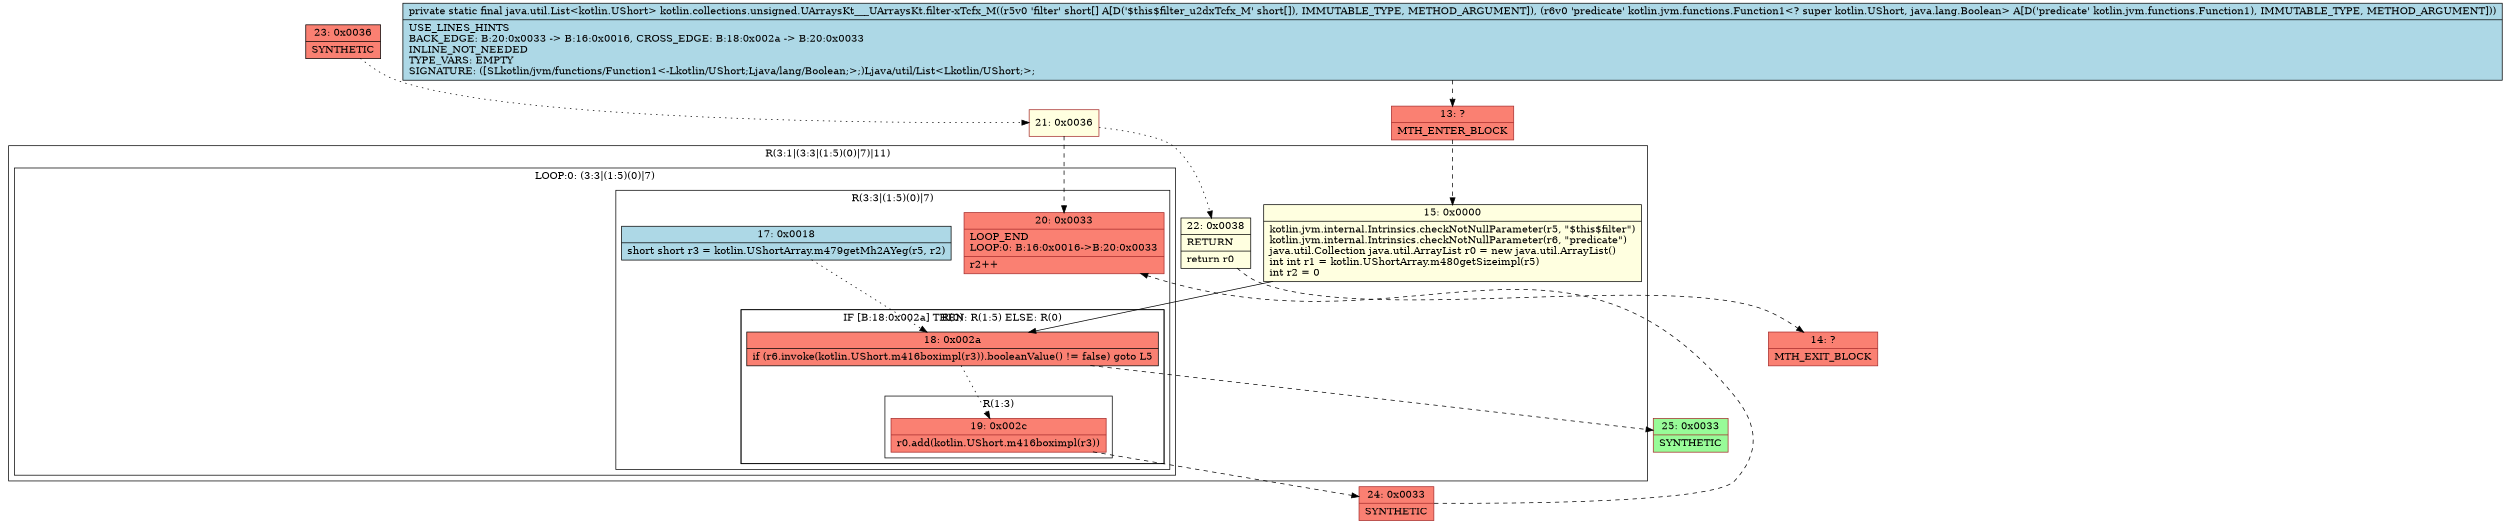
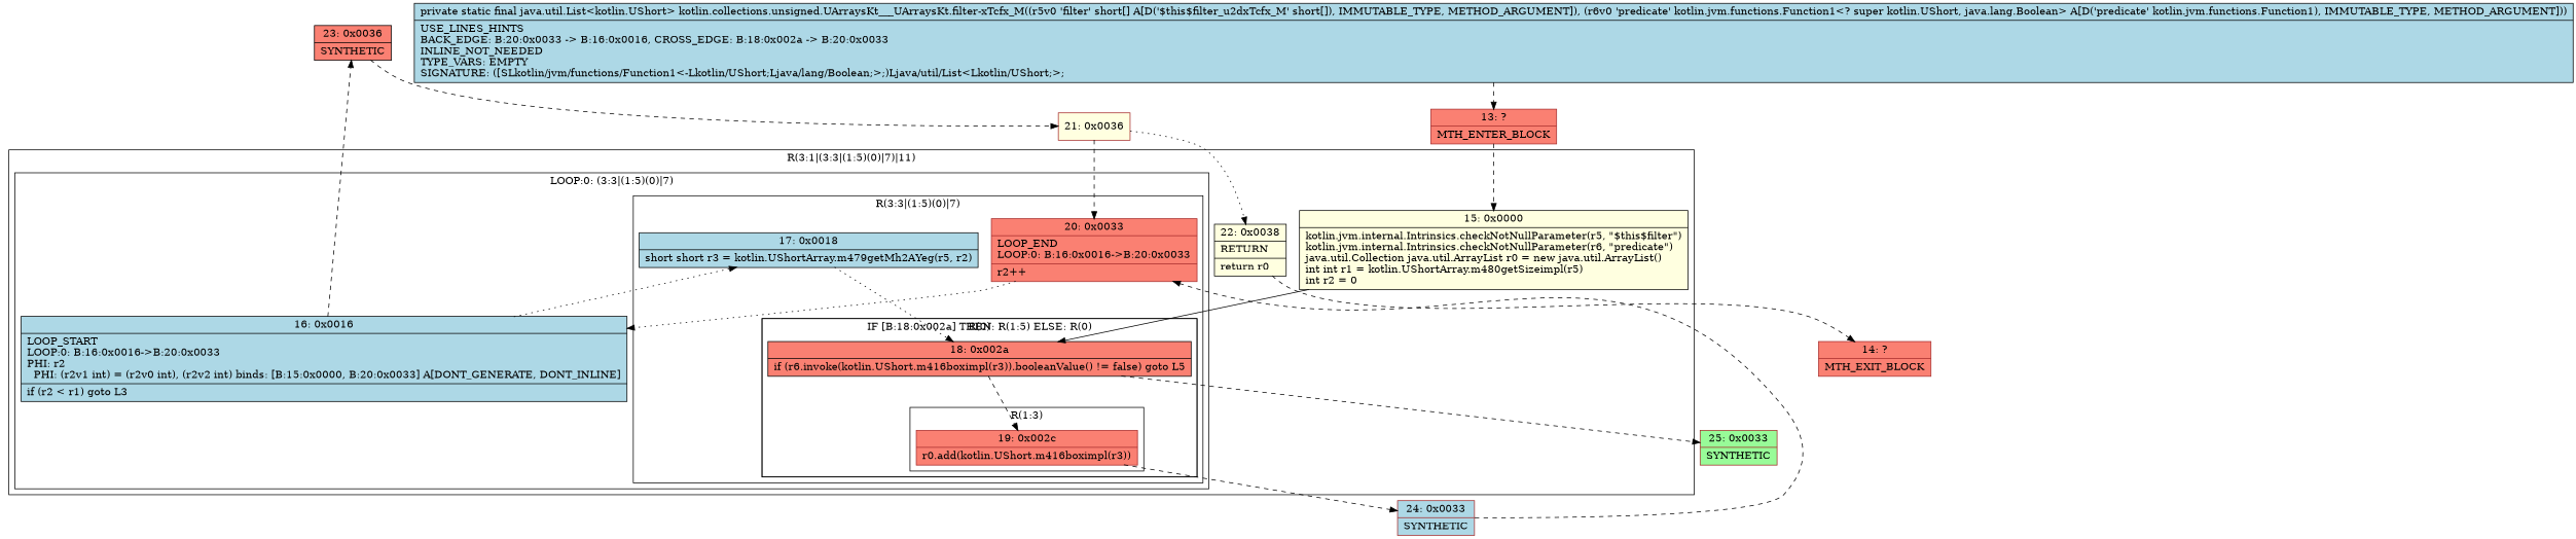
  digraph {
    node [color=brown fillcolor=salmon shape=record style=filled]
    edge [style=dashed]
    n1 [label="{19\:\ 0x002c|r0.add(kotlin.UShort.m416boximpl(r3))\l}"]
    n2 [color=black label="{18\:\ 0x002a|if (r6.invoke(kotlin.UShort.m416boximpl(r3)).booleanValue() != false) goto L5\l}"]
    n3 [color=black fillcolor=lightblue label="{17\:\ 0x0018|short short r3 = kotlin.UShortArray.m479getMh2AYeg(r5, r2)\l}"]
    n4 [label="{20\:\ 0x0033|LOOP_END\lLOOP:0: B:16:0x0016\-\>B:20:0x0033\l|r2++\l}"]
+   n5 [color=black fillcolor=lightblue label="{16\:\ 0x0016|LOOP_START\lLOOP:0: B:16:0x0016\-\>B:20:0x0033\lPHI: r2 \l  PHI: (r2v1 int) = (r2v0 int), (r2v2 int) binds: [B:15:0x0000, B:20:0x0033] A[DONT_GENERATE, DONT_INLINE]\l|if (r2 \< r1) goto L3\l}"]
    n6 [color=black fillcolor=lightyellow label="{15\:\ 0x0000|kotlin.jvm.internal.Intrinsics.checkNotNullParameter(r5, \"$this$filter\")\lkotlin.jvm.internal.Intrinsics.checkNotNullParameter(r6, \"predicate\")\ljava.util.Collection java.util.ArrayList r0 = new java.util.ArrayList()\lint int r1 = kotlin.UShortArray.m480getSizeimpl(r5)\lint r2 = 0\l}"]
    n7 [color=black fillcolor=lightyellow label="{22\:\ 0x0038|RETURN\l|return r0\l}"]
-   n8 [label="{24\:\ 0x0033|SYNTHETIC\l}"]
+   n8 [fillcolor=lightblue label="{24\:\ 0x0033|SYNTHETIC\l}"]
    n9 [fillcolor=palegreen label="{25\:\ 0x0033|SYNTHETIC\l}"]
    n10 [color=black label="{23\:\ 0x0036|SYNTHETIC\l}"]
    n11 [label="{14\:\ ?|MTH_EXIT_BLOCK\l}"]
    n12 [fillcolor=lightyellow label="{21\:\ 0x0036}"]
    n13 [label="{13\:\ ?|MTH_ENTER_BLOCK\l}"]
    n14 [color=black fillcolor=lightblue label="{private static final java.util.List\<kotlin.UShort\> kotlin.collections.unsigned.UArraysKt___UArraysKt.filter\-xTcfx_M((r5v0 'filter' short[] A[D('$this$filter_u2dxTcfx_M' short[]), IMMUTABLE_TYPE, METHOD_ARGUMENT]), (r6v0 'predicate' kotlin.jvm.functions.Function1\<? super kotlin.UShort, java.lang.Boolean\> A[D('predicate' kotlin.jvm.functions.Function1), IMMUTABLE_TYPE, METHOD_ARGUMENT]))  | USE_LINES_HINTS\lBACK_EDGE: B:20:0x0033 \-\> B:16:0x0016, CROSS_EDGE: B:18:0x002a \-\> B:20:0x0033\lINLINE_NOT_NEEDED\lTYPE_VARS: EMPTY\lSIGNATURE: ([SLkotlin\/jvm\/functions\/Function1\<\-Lkotlin\/UShort;Ljava\/lang\/Boolean;\>;)Ljava\/util\/List\<Lkotlin\/UShort;\>;\l}"]
    subgraph cluster_1 {
      label="R(3:1|(3:3|(1:5)(0)|7)|11)"
      n6
      n7
      subgraph cluster_2 {
        label="LOOP:0: (3:3|(1:5)(0)|7)"
+       n5
        subgraph cluster_3 {
          label="R(3:3|(1:5)(0)|7)"
          n3
          n4
          subgraph cluster_4 {
            label="IF [B:18:0x002a] THEN: R(1:5) ELSE: R(0)"
            n2
            subgraph cluster_5 {
              label="R(1:3)"
              n1
            }
            subgraph cluster_6 {
              label="R(0)"
            }
          }
        }
      }
    }
    n1 -> n8
-   n2 -> n1 [style=dotted]
+   n2 -> n1
    n2 -> n9
    n3 -> n2 [style=dotted]
+   n4 -> n5 [style=dotted]
+   n5 -> n3 [style=dotted]
+   n5 -> n10
    n6 -> n2 [style=solid]
    n7 -> n11
    n8 -> n4
-   n10 -> n12 [style=dotted]
+   n10 -> n12
    n12 -> n4
    n12 -> n7 [style=dotted]
    n13 -> n6
    n14 -> n13
  }
